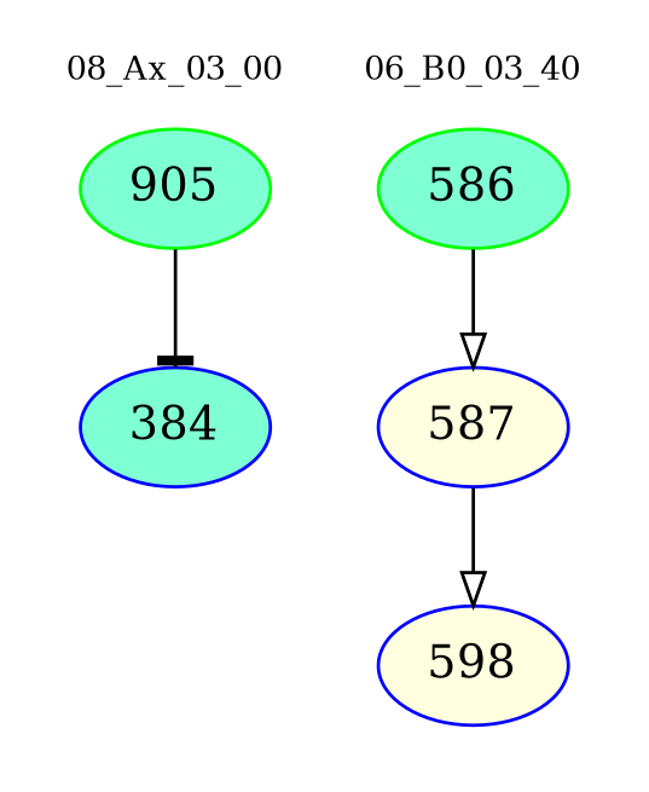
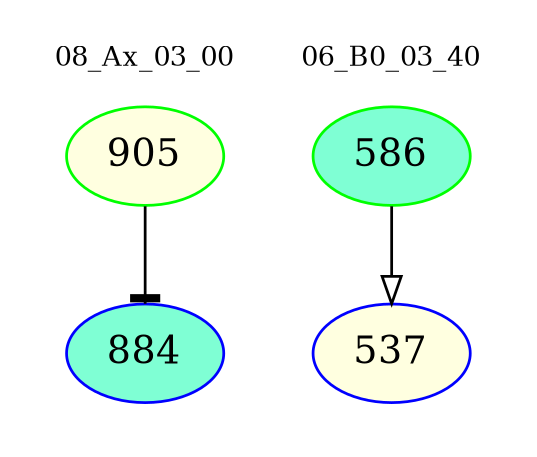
  digraph {
    node [color=blue fillcolor=lightyellow style=filled]
    edge [arrowhead=onormal color=black]
-   n1 [color=green fillcolor=aquamarine label=905]
-   n2 [fillcolor=aquamarine label=384]
+   n1 [color=green label=905]
+   n2 [fillcolor=aquamarine label=884]
    n3 [color=green fillcolor=aquamarine label=586]
-   n4 [label=587]
-   n5 [label=598]
+   n4 [label=537]
    subgraph cluster_1 {
      color=white
      fontsize=10
      label="08_Ax_03_00"
      n1
      n2
    }
    subgraph cluster_2 {
      color=white
      fontsize=10
      label="06_B0_03_40"
      n3
      n4
-     n5
    }
    n1 -> n2 [arrowhead=tee]
    n3 -> n4
-   n4 -> n5
  }
